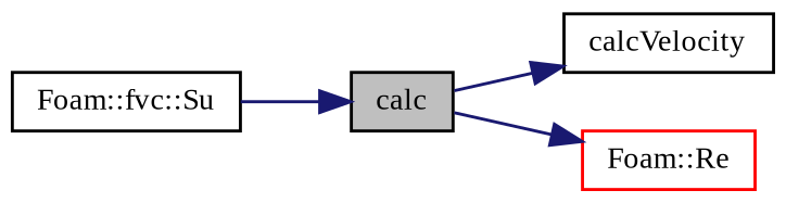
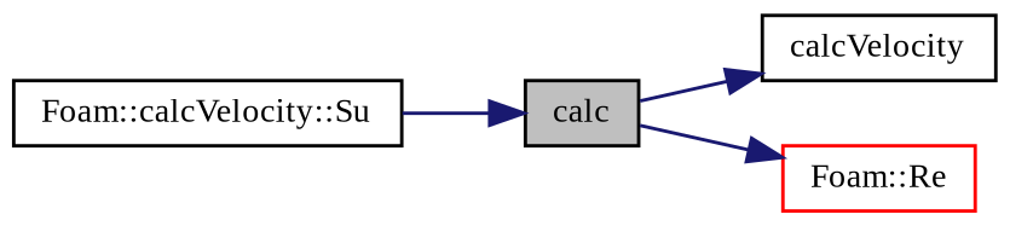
  digraph {
    fontname="Liberation Serif"
    rankdir=LR
    node [color=black fontname="Liberation Serif" fontsize=10 shape=record]
    edge [color=midnightblue fontname="Liberation Serif" fontsize=10 labelfontname=Helvetica labelfontsize=10 style=solid]
    n1 [fillcolor=grey75 fontcolor=black height=0.2 label=calc style=filled width=0.4]
    n2 [height=0.2 label=calcVelocity width=0.4]
    n3 [color=red height=0.2 label="Foam::Re" width=0.4]
-   n4 [height=0.2 label="Foam::fvc::Su" width=0.4]
+   n4 [height=0.2 label="Foam::calcVelocity::Su" width=0.4]
    n1 -> n2
    n1 -> n3
    n4 -> n1
  }
